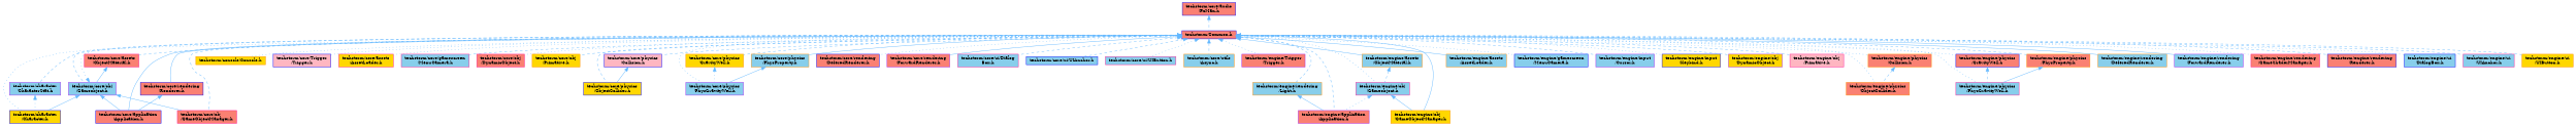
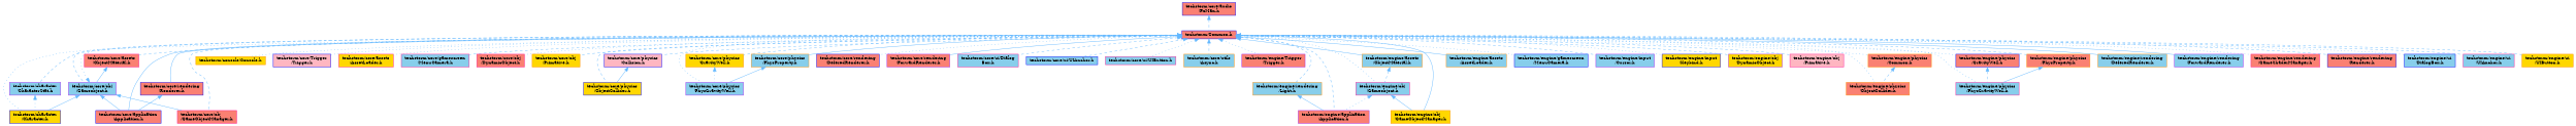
  digraph {
    fontname="DejaVu Serif"
    node [color=blue fillcolor=skyblue fontname="DejaVu Serif" fontsize=10 shape=box style=filled]
    edge [color=steelblue1 dir=back fontname="DejaVu Serif" fontsize=10 labelfontname=Helvetica labelfontsize=10 style=dashed]
    n1 [fillcolor=salmon fontcolor=black height=0.2 label="techstorm/core/audio\l/FxMan.h" width=0.4]
    n2 [fillcolor=salmon height=0.2 label="techstorm/Common.h" width=0.4]
    n3 [fillcolor=gold height=0.2 label="techstorm/character\l/Character.h" width=0.4]
    n4 [color=purple height=0.2 label="techstorm/character\l/CharacterStat.h" width=0.4]
    n5 [color=darkorange fillcolor=gold height=0.2 label="techstorm/console/Console.h" width=0.4]
    n6 [fillcolor=lightpink height=0.2 label="techstorm/core/Trigger\l/Trigger.h" width=0.4]
    n7 [fillcolor=salmon height=0.2 label="techstorm/core/application\l/Application.h" width=0.4]
    n8 [color=deeppink fillcolor=gold height=0.2 label="techstorm/core/assets\l/AssetLoader.h" width=0.4]
    n9 [color=deeppink fillcolor=salmon height=0.2 label="techstorm/core/assets\l/ObjectMaterial.h" width=0.4]
    n10 [color=purple height=0.2 label="techstorm/core/obj\l/Gameobject.h" width=0.4]
    n11 [color=deeppink fillcolor=salmon height=0.2 label="techstorm/core/obj\l/GameObjectManager.h" width=0.4]
    n12 [color=deeppink height=0.2 label="techstorm/core/gamescreen\l/MenuCamera.h" width=0.4]
    n13 [color=deeppink fillcolor=salmon height=0.2 label="techstorm/core/obj\l/DynamicObject.h" width=0.4]
    n14 [color=darkorange fillcolor=gold height=0.2 label="techstorm/core/obj\l/Primative.h" width=0.4]
    n15 [fillcolor=lightpink height=0.2 label="techstorm/core/physics\l/Collision.h" width=0.4]
    n16 [fillcolor=gold height=0.2 label="techstorm/core/physics\l/ObjectCollider.h" width=0.4]
    n17 [color=darkorange fillcolor=gold height=0.2 label="techstorm/core/physics\l/GravityWell.h" width=0.4]
    n18 [color=purple height=0.2 label="techstorm/core/physics\l/PhysGravityWell.h" width=0.4]
    n19 [color=darkorange height=0.2 label="techstorm/core/physics\l/PhysProperty.h" width=0.4]
    n20 [fillcolor=salmon height=0.2 label="techstorm/core/rendering\l/DeferedRenderer.h" width=0.4]
    n21 [color=purple fillcolor=salmon height=0.2 label="techstorm/core/rendering\l/ForwardRenderer.h" width=0.4]
    n22 [fillcolor=salmon height=0.2 label="techstorm/core/rendering\l/Renderer.h" width=0.4]
    n23 [color=deeppink height=0.2 label="techstorm/core/ui/Dialog\lBox.h" width=0.4]
    n24 [height=0.2 label="techstorm/core/ui/UIAnchor.h" width=0.4]
    n25 [color=deeppink height=0.2 label="techstorm/core/ui/UIButton.h" width=0.4]
    n26 [color=darkorange height=0.2 label="techstorm/core/utils\l/Async.h" width=0.4]
    n27 [color=purple fillcolor=salmon height=0.2 label="techstorm/engine/Trigger\l/Trigger.h" width=0.4]
    n28 [color=purple fillcolor=salmon height=0.2 label="techstorm/engine/application\l/Application.h" width=0.4]
    n29 [color=darkorange height=0.2 label="techstorm/engine/assets\l/AssetLoader.h" width=0.4]
    n30 [color=darkorange height=0.2 label="techstorm/engine/assets\l/ObjectMaterial.h" width=0.4]
    n31 [color=deeppink height=0.2 label="techstorm/engine/obj\l/Gameobject.h" width=0.4]
    n32 [color=darkorange fillcolor=gold height=0.2 label="techstorm/engine/obj\l/GameObjectManager.h" width=0.4]
    n33 [height=0.2 label="techstorm/engine/gamescreen\l/MenuCamera.h" width=0.4]
    n34 [color=purple height=0.2 label="techstorm/engine/input\l/Cursor.h" width=0.4]
    n35 [fillcolor=gold height=0.2 label="techstorm/engine/input\l/Keybind.h" width=0.4]
    n36 [color=purple fillcolor=gold height=0.2 label="techstorm/engine/obj\l/DynamicObject.h" width=0.4]
    n37 [color=deeppink fillcolor=lightpink height=0.2 label="techstorm/engine/obj\l/Primative.h" width=0.4]
-   n38 [color=darkorange fillcolor=salmon height=0.2 label="techstorm/engine/physics\l/Collision.h" width=0.4]
+   n38 [color=darkorange fillcolor=salmon height=0.2 label="techstorm/engine/physics\l/Common.h" width=0.4]
    n39 [color=darkorange fillcolor=salmon height=0.2 label="techstorm/engine/physics\l/ObjectCollider.h" width=0.4]
    n40 [fillcolor=salmon height=0.2 label="techstorm/engine/physics\l/GravityWell.h" width=0.4]
    n41 [color=deeppink height=0.2 label="techstorm/engine/physics\l/PhysGravityWell.h" width=0.4]
    n42 [color=darkorange fillcolor=salmon height=0.2 label="techstorm/engine/physics\l/PhysProperty.h" width=0.4]
    n43 [color=darkorange height=0.2 label="techstorm/engine/rendering\l/DeferedRenderer.h" width=0.4]
    n44 [color=purple height=0.2 label="techstorm/engine/rendering\l/ForwardRenderer.h" width=0.4]
    n45 [color=deeppink fillcolor=salmon height=0.2 label="techstorm/engine/rendering\l/GameShaderManager.h" width=0.4]
    n46 [color=darkorange height=0.2 label="techstorm/engine/rendering\l/Light.h" width=0.4]
    n47 [fillcolor=salmon height=0.2 label="techstorm/engine/rendering\l/Renderer.h" width=0.4]
    n48 [height=0.2 label="techstorm/engine/ui\l/DialogBox.h" width=0.4]
    n49 [color=deeppink height=0.2 label="techstorm/engine/ui\l/UIAnchor.h" width=0.4]
    n50 [color=darkorange fillcolor=gold height=0.2 label="techstorm/engine/ui\l/UIButton.h" width=0.4]
    n1 -> n2
    n2 -> n3 [style=dotted]
    n2 -> n4
    n2 -> n5 [style=dotted]
    n2 -> n6 [style=dotted]
    n2 -> n7 [style=solid]
    n2 -> n8 [style=dotted]
    n2 -> n9
    n2 -> n10
    n2 -> n11
    n2 -> n12
    n2 -> n13 [style=dotted]
    n2 -> n14
    n2 -> n15
    n2 -> n16
    n2 -> n17
    n2 -> n18 [style=dotted]
    n2 -> n19 [style=solid]
    n2 -> n20 [style=dotted]
    n2 -> n21 [style=solid]
    n2 -> n22 [style=solid]
    n2 -> n23
    n2 -> n24
    n2 -> n25 [style=dotted]
    n2 -> n26
    n2 -> n27 [style=dotted]
    n2 -> n28
    n2 -> n29 [style=solid]
    n2 -> n30 [style=solid]
    n2 -> n31 [style=dotted]
    n2 -> n32 [style=solid]
    n2 -> n33 [style=dotted]
    n2 -> n34
    n2 -> n35 [style=dotted]
    n2 -> n36
    n2 -> n37
    n2 -> n38 [style=dotted]
    n2 -> n39 [style=dotted]
    n2 -> n40 [style=dotted]
    n2 -> n41 [style=dotted]
    n2 -> n42
    n2 -> n43 [style=solid]
    n2 -> n44 [style=solid]
    n2 -> n45 [style=dotted]
    n2 -> n46
    n2 -> n47
    n2 -> n48 [style=dotted]
    n2 -> n49
    n2 -> n50
    n4 -> n3 [style=dotted]
    n9 -> n10 [style=solid]
    n10 -> n2 [style=dotted]
    n10 -> n3 [style=solid]
    n10 -> n7 [style=solid]
    n10 -> n11 [style=solid]
    n15 -> n16 [style=solid]
    n17 -> n18 [style=dotted]
    n19 -> n18 [style=solid]
    n22 -> n7 [style=solid]
    n30 -> n31
    n31 -> n28 [style=dotted]
    n31 -> n32 [style=solid]
    n38 -> n39
    n40 -> n41
    n42 -> n41 [style=solid]
    n46 -> n28 [style=solid]
  }
